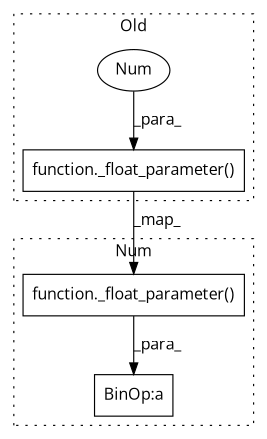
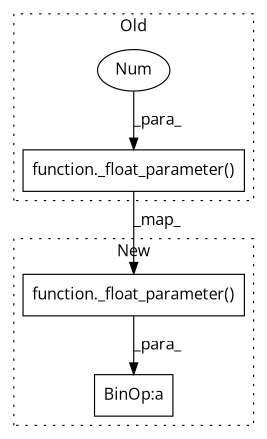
  digraph {
    fontname="Open Sans"
    node [a=75 l="17,1" shape=box fontname="Open Sans"]
    edge [fontname="Open Sans"]
    n1 [label="function._float_parameter()" s="2333,2356"]
    n2 [a=76 l=3 label=Num s=2353 shape=ellipse]
    n3 [label="function._float_parameter()" s="2377,2402"]
    n4 [a=82 l=3 label="BinOp:a" s=2403]
    subgraph cluster_1 {
      label=Old
      style=dotted
      n1
      n2
    }
    subgraph cluster_2 {
-     label=Num
+     label=New
      style=dotted
      n3
      n4
    }
    n1 -> n3 [label=_map_]
    n2 -> n1 [label=_para_]
    n3 -> n4 [label=_para_]
  }
